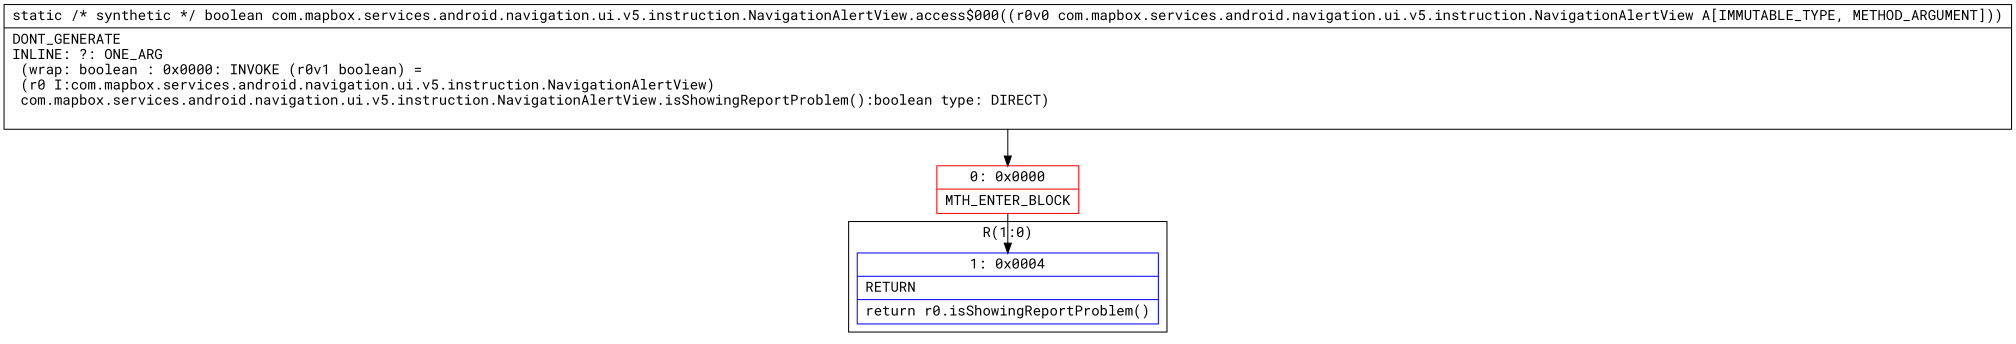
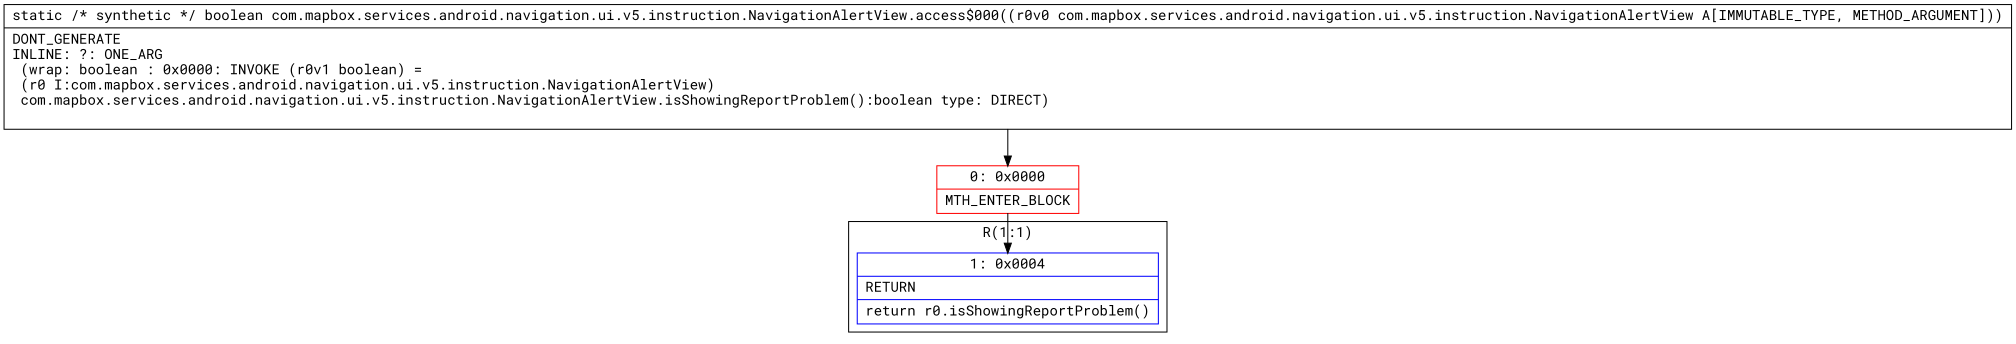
  digraph {
    fontname="Roboto Mono"
    node [shape=record fontname="Roboto Mono"]
    edge [fontname="Roboto Mono"]
    n1 [color=blue label="{1\:\ 0x0004|RETURN\l|return r0.isShowingReportProblem()\l}"]
    n2 [color=red label="{0\:\ 0x0000|MTH_ENTER_BLOCK\l}"]
    n3 [label="{static \/* synthetic *\/ boolean com.mapbox.services.android.navigation.ui.v5.instruction.NavigationAlertView.access$000((r0v0 com.mapbox.services.android.navigation.ui.v5.instruction.NavigationAlertView A[IMMUTABLE_TYPE, METHOD_ARGUMENT]))  | DONT_GENERATE\lINLINE: ?: ONE_ARG  \l  (wrap: boolean : 0x0000: INVOKE  (r0v1 boolean) = \l  (r0 I:com.mapbox.services.android.navigation.ui.v5.instruction.NavigationAlertView)\l com.mapbox.services.android.navigation.ui.v5.instruction.NavigationAlertView.isShowingReportProblem():boolean type: DIRECT)\l\l}"]
    subgraph cluster_1 {
-     label="R(1:0)"
+     label="R(1:1)"
      n1
    }
    n2 -> n1
    n3 -> n2
  }
